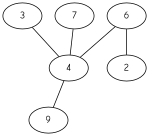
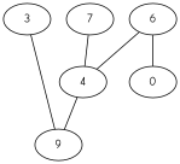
  graph {
    fontname="Comic Neue"
    node [fontname="Comic Neue"]
    edge [fontname="Comic Neue"]
    n1 [label=9]
-   n2 [label=2]
+   n2 [label=0]
    n3 [label=3]
    n4 [label=4]
    n5 [label=7]
    n6 [label=6]
-   n3 -- n4
+   n3 -- n1
    n4 -- n1
    n5 -- n4
    n6 -- n2
    n6 -- n4
  }
